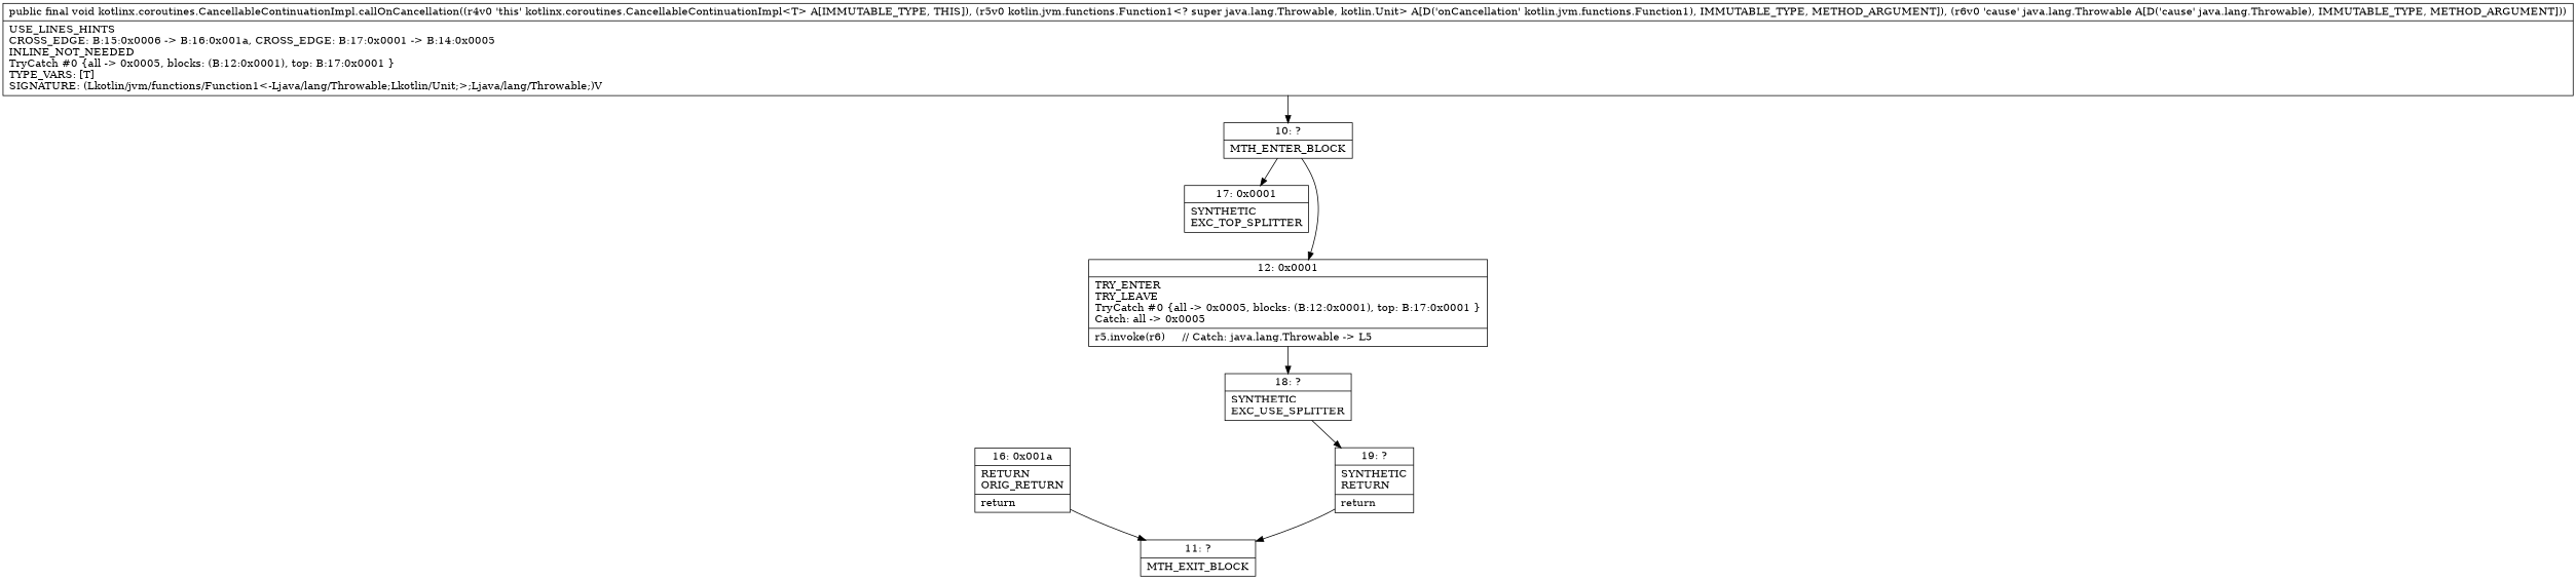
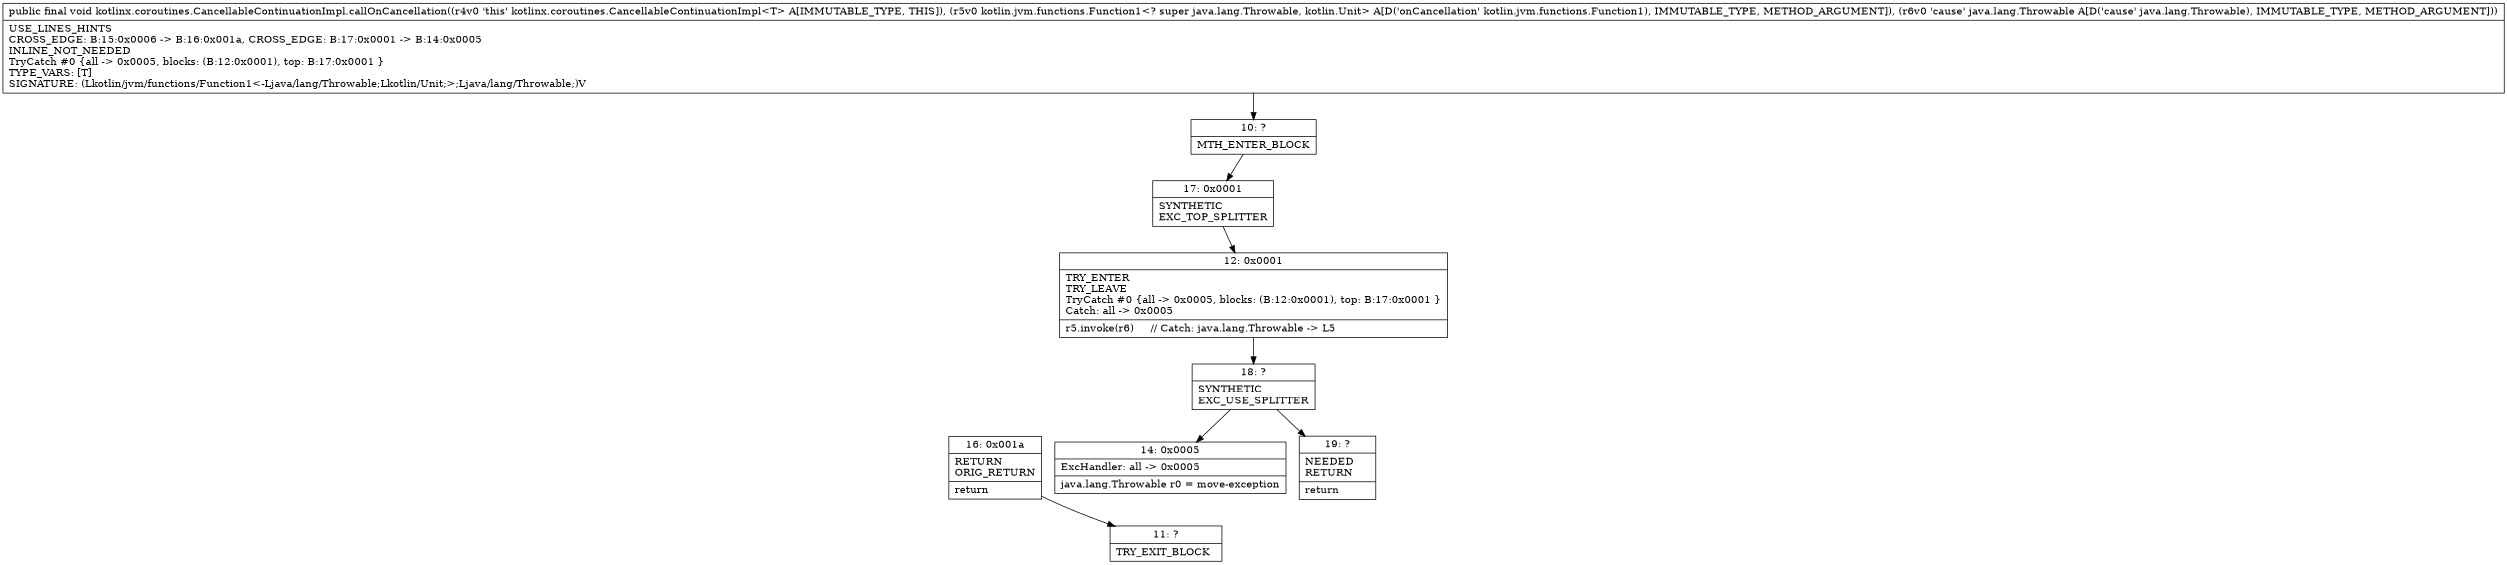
  digraph {
    node [shape=record]
    n1 [label="{10\:\ ?|MTH_ENTER_BLOCK\l}"]
    n2 [label="{17\:\ 0x0001|SYNTHETIC\lEXC_TOP_SPLITTER\l}"]
    n3 [label="{12\:\ 0x0001|TRY_ENTER\lTRY_LEAVE\lTryCatch #0 \{all \-\> 0x0005, blocks: (B:12:0x0001), top: B:17:0x0001 \}\lCatch: all \-\> 0x0005\l|r5.invoke(r6)     \/\/ Catch: java.lang.Throwable \-\> L5\l}"]
    n4 [label="{18\:\ ?|SYNTHETIC\lEXC_USE_SPLITTER\l}"]
-   n6 [label="{19\:\ ?|SYNTHETIC\lRETURN\l|return\l}"]
-   n7 [label="{11\:\ ?|MTH_EXIT_BLOCK\l}"]
+   n5 [label="{14\:\ 0x0005|ExcHandler: all \-\> 0x0005\l|java.lang.Throwable r0 = move\-exception\l}"]
+   n6 [label="{19\:\ ?|NEEDED\lRETURN\l|return\l}"]
+   n7 [label="{11\:\ ?|TRY_EXIT_BLOCK\l}"]
    n8 [label="{16\:\ 0x001a|RETURN\lORIG_RETURN\l|return\l}"]
    n9 [label="{public final void kotlinx.coroutines.CancellableContinuationImpl.callOnCancellation((r4v0 'this' kotlinx.coroutines.CancellableContinuationImpl\<T\> A[IMMUTABLE_TYPE, THIS]), (r5v0 kotlin.jvm.functions.Function1\<? super java.lang.Throwable, kotlin.Unit\> A[D('onCancellation' kotlin.jvm.functions.Function1), IMMUTABLE_TYPE, METHOD_ARGUMENT]), (r6v0 'cause' java.lang.Throwable A[D('cause' java.lang.Throwable), IMMUTABLE_TYPE, METHOD_ARGUMENT]))  | USE_LINES_HINTS\lCROSS_EDGE: B:15:0x0006 \-\> B:16:0x001a, CROSS_EDGE: B:17:0x0001 \-\> B:14:0x0005\lINLINE_NOT_NEEDED\lTryCatch #0 \{all \-\> 0x0005, blocks: (B:12:0x0001), top: B:17:0x0001 \}\lTYPE_VARS: [T]\lSIGNATURE: (Lkotlin\/jvm\/functions\/Function1\<\-Ljava\/lang\/Throwable;Lkotlin\/Unit;\>;Ljava\/lang\/Throwable;)V\l}"]
    n1 -> n2
-   n1 -> n3
+   n2 -> n3
    n3 -> n4
+   n4 -> n5
    n4 -> n6
-   n6 -> n7
    n8 -> n7
    n9 -> n1
  }
